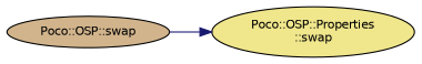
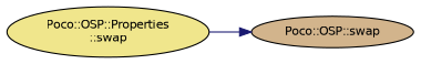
  digraph {
    rankdir=RL
    node [color=black fontname=Helvetica fontsize=10 shape=ellipse style=filled]
    n1 [fillcolor=khaki fontcolor=black height=0.2 label="Poco::OSP::Properties\l::swap" width=0.4]
    n2 [fillcolor=tan height=0.2 label="Poco::OSP::swap" width=0.4]
-   n1 -> n2 [color=midnightblue dir=back fontname=Helvetica fontsize=10 labelfontname=Helvetica labelfontsize=10 style=solid]
+   n2 -> n1 [color=midnightblue dir=back fontname=Helvetica fontsize=10 labelfontname=Helvetica labelfontsize=10 style=solid]
  }
